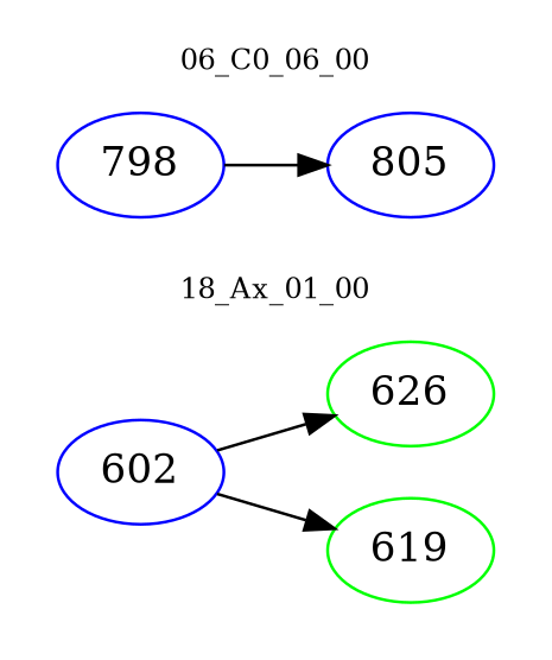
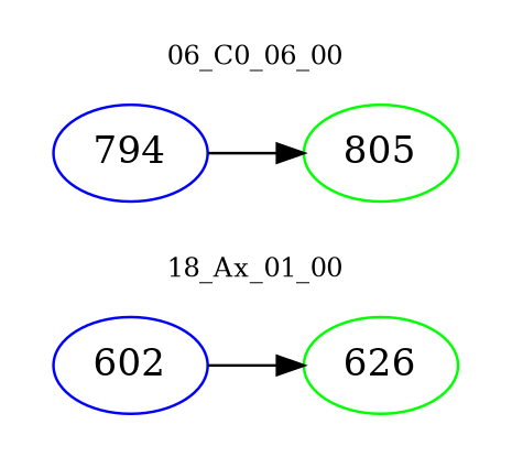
  digraph {
    rankdir=LR
    node [color=green]
    edge [color=black]
    n1 [color=blue label=602]
-   n2 [label=619]
    n3 [label=626]
-   n4 [color=blue label=798]
-   n5 [color=blue label=805]
+   n4 [color=blue label=794]
+   n5 [label=805]
    subgraph cluster_1 {
      color=white
      fontsize=10
      label="18_Ax_01_00"
      n1
-     n2
      n3
    }
    subgraph cluster_2 {
      color=white
      fontsize=10
      label="06_C0_06_00"
      n4
      n5
    }
-   n1 -> n2
    n1 -> n3
    n4 -> n5
  }
